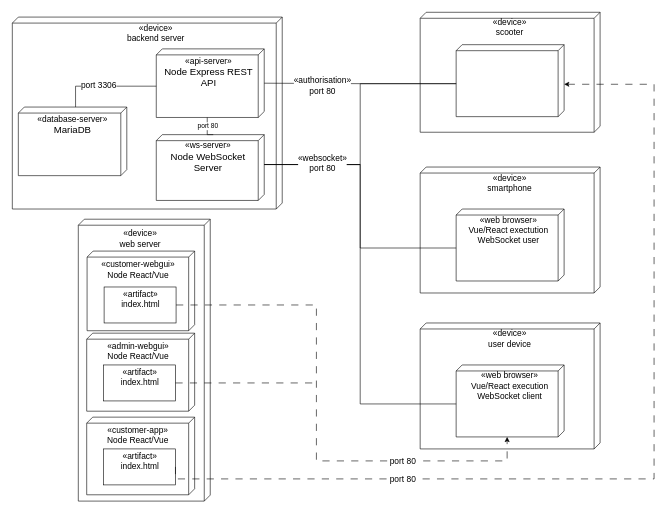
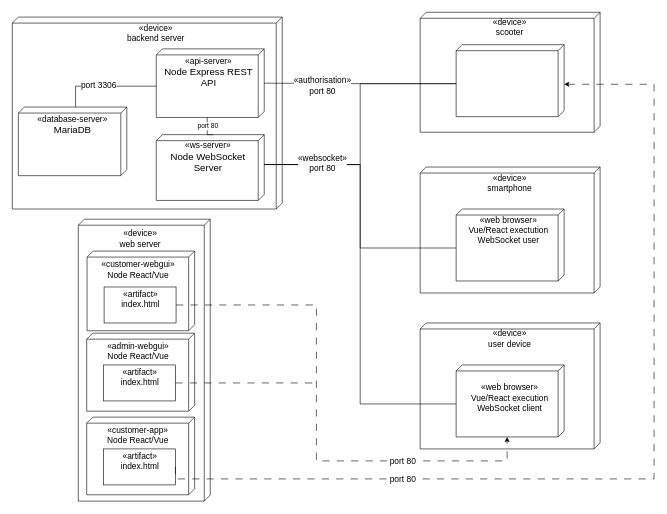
  <mxCell id="0" />
  <mxCell id="1" parent="0" />
  <mxCell id="2" value="" style="verticalAlign=top;align=left;spacingTop=8;spacingLeft=2;spacingRight=12;shape=cube;size=10;direction=south;fontStyle=4;html=1;whiteSpace=wrap;" parent="1" vertex="1"><mxGeometry x="700" y="20" width="300" height="200" as="geometry" /></mxCell>
  <mxCell id="3" value="" style="verticalAlign=top;align=left;spacingTop=8;spacingLeft=2;spacingRight=12;shape=cube;size=10;direction=south;fontStyle=4;html=1;whiteSpace=wrap;" parent="1" vertex="1"><mxGeometry x="700" y="278" width="300" height="210" as="geometry" /></mxCell>
  <mxCell id="4" value="" style="verticalAlign=top;align=left;spacingTop=8;spacingLeft=2;spacingRight=12;shape=cube;size=10;direction=south;fontStyle=4;html=1;whiteSpace=wrap;" parent="1" vertex="1"><mxGeometry x="760" y="74" width="180" height="120" as="geometry" /></mxCell>
  <mxCell id="5" value="" style="verticalAlign=top;align=left;spacingTop=8;spacingLeft=2;spacingRight=12;shape=cube;size=10;direction=south;fontStyle=4;html=1;whiteSpace=wrap;" parent="1" vertex="1"><mxGeometry x="760" y="348" width="180" height="120" as="geometry" /></mxCell>
  <mxCell id="6" value="" style="group" parent="1" vertex="1" connectable="0"><mxGeometry x="130" y="375" width="480" height="460" as="geometry" /></mxCell>
  <mxCell id="7" value="" style="group;fontSize=14;" parent="6" vertex="1" connectable="0"><mxGeometry y="-10" width="237.317" height="470" as="geometry" /></mxCell>
  <mxCell id="8" value="" style="verticalAlign=top;align=left;spacingTop=8;spacingLeft=2;spacingRight=12;shape=cube;size=10;direction=south;fontStyle=4;html=1;whiteSpace=wrap;fontSize=14;" parent="7" vertex="1"><mxGeometry width="220" height="470" as="geometry" /></mxCell>
  <mxCell id="9" value="" style="verticalAlign=top;align=left;spacingTop=8;spacingLeft=2;spacingRight=12;shape=cube;size=10;direction=south;fontStyle=4;html=1;whiteSpace=wrap;fontSize=14;" parent="7" vertex="1"><mxGeometry x="14.66" y="53.13" width="179.34" height="132.8" as="geometry" /></mxCell>
  <mxCell id="10" value="«device»&lt;div style=&quot;font-size: 14px;&quot;&gt;web server&lt;/div&gt;" style="text;html=1;strokeColor=none;fillColor=none;align=center;verticalAlign=middle;whiteSpace=wrap;rounded=0;fontSize=14;" parent="7" vertex="1"><mxGeometry x="25.789" y="10.003" width="155.122" height="43.125" as="geometry" /></mxCell>
  <mxCell id="11" value="" style="group;fontSize=14;" parent="7" vertex="1" connectable="0"><mxGeometry x="7.317" y="283.125" width="230" height="172.5" as="geometry" /></mxCell>
  <mxCell id="12" value="" style="verticalAlign=top;align=left;spacingTop=8;spacingLeft=2;spacingRight=12;shape=cube;size=10;direction=south;fontStyle=4;html=1;whiteSpace=wrap;fontSize=14;" parent="7" vertex="1"><mxGeometry x="14" y="330" width="180" height="129.45" as="geometry" /></mxCell>
  <mxCell id="13" value="«customer-app»&lt;div style=&quot;font-size: 14px;&quot;&gt;Node React/Vue&lt;br style=&quot;font-size: 14px;&quot;&gt;&lt;/div&gt;" style="text;html=1;strokeColor=none;fillColor=none;align=center;verticalAlign=middle;whiteSpace=wrap;rounded=0;fontSize=14;" parent="7" vertex="1"><mxGeometry x="22.44" y="340" width="155.12" height="40" as="geometry" /></mxCell>
  <mxCell id="14" value="" style="verticalAlign=top;align=left;spacingTop=8;spacingLeft=2;spacingRight=12;shape=cube;size=10;direction=south;fontStyle=4;html=1;whiteSpace=wrap;fontSize=14;" parent="7" vertex="1"><mxGeometry x="14" y="190.0" width="180" height="130.09" as="geometry" /></mxCell>
  <mxCell id="15" value="«admin-webgui»&lt;div style=&quot;font-size: 14px;&quot;&gt;Node React/Vue&lt;br style=&quot;font-size: 14px;&quot;&gt;&lt;/div&gt;" style="text;html=1;strokeColor=none;fillColor=none;align=center;verticalAlign=middle;whiteSpace=wrap;rounded=0;fontSize=14;" parent="7" vertex="1"><mxGeometry x="36.28" y="200" width="128.11" height="40" as="geometry" /></mxCell>
  <mxCell id="16" value="«customer-webgui»&lt;div style=&quot;font-size: 14px;&quot;&gt;Node React/Vue&lt;br style=&quot;font-size: 14px;&quot;&gt;&lt;/div&gt;" style="text;html=1;strokeColor=none;fillColor=none;align=center;verticalAlign=middle;whiteSpace=wrap;rounded=0;fontSize=14;" parent="7" vertex="1"><mxGeometry x="31.77" y="64" width="136.45" height="40" as="geometry" /></mxCell>
  <mxCell id="17" value="" style="rounded=0;whiteSpace=wrap;html=1;fontSize=14;" parent="7" vertex="1"><mxGeometry x="43" y="113" width="120" height="60" as="geometry" /></mxCell>
  <mxCell id="18" value="«artifact»&lt;div style=&quot;font-size: 14px;&quot;&gt;index.html&lt;br style=&quot;font-size: 14px;&quot;&gt;&lt;/div&gt;" style="text;html=1;strokeColor=none;fillColor=none;align=center;verticalAlign=middle;whiteSpace=wrap;rounded=0;fontSize=14;" parent="7" vertex="1"><mxGeometry x="35.78" y="113" width="136.45" height="40" as="geometry" /></mxCell>
  <mxCell id="19" value="" style="rounded=0;whiteSpace=wrap;html=1;fontSize=14;" parent="7" vertex="1"><mxGeometry x="41.99" y="243" width="120" height="60" as="geometry" /></mxCell>
  <mxCell id="20" value="«artifact»&lt;div style=&quot;font-size: 14px;&quot;&gt;index.html&lt;br style=&quot;font-size: 14px;&quot;&gt;&lt;/div&gt;" style="text;html=1;strokeColor=none;fillColor=none;align=center;verticalAlign=middle;whiteSpace=wrap;rounded=0;fontSize=14;" parent="7" vertex="1"><mxGeometry x="34.77" y="243" width="136.45" height="40" as="geometry" /></mxCell>
  <mxCell id="21" value="" style="rounded=0;whiteSpace=wrap;html=1;fontSize=14;" parent="7" vertex="1"><mxGeometry x="41.99" y="383" width="120" height="60" as="geometry" /></mxCell>
  <mxCell id="22" value="«artifact»&lt;div style=&quot;font-size: 14px;&quot;&gt;index.html&lt;br style=&quot;font-size: 14px;&quot;&gt;&lt;/div&gt;" style="text;html=1;strokeColor=none;fillColor=none;align=center;verticalAlign=middle;whiteSpace=wrap;rounded=0;fontSize=14;" parent="7" vertex="1"><mxGeometry x="34.77" y="383" width="136.45" height="40" as="geometry" /></mxCell>
  <mxCell id="23" value="" style="group" parent="1" vertex="1" connectable="0"><mxGeometry x="20" y="28" width="480" height="350" as="geometry" /></mxCell>
  <mxCell id="24" value="" style="verticalAlign=top;align=left;spacingTop=8;spacingLeft=2;spacingRight=12;shape=cube;size=10;direction=south;fontStyle=4;html=1;whiteSpace=wrap;" parent="23" vertex="1"><mxGeometry width="450" height="320" as="geometry" /></mxCell>
  <mxCell id="25" value="" style="verticalAlign=top;align=left;spacingTop=8;spacingLeft=2;spacingRight=12;shape=cube;size=10;direction=south;fontStyle=4;html=1;whiteSpace=wrap;" parent="23" vertex="1"><mxGeometry x="240" y="196" width="180" height="109.7" as="geometry" /></mxCell>
  <mxCell id="26" value="" style="verticalAlign=top;align=left;spacingTop=8;spacingLeft=2;spacingRight=12;shape=cube;size=10;direction=south;fontStyle=4;html=1;whiteSpace=wrap;" parent="23" vertex="1"><mxGeometry x="10" y="150" width="180.87" height="114.37" as="geometry" /></mxCell>
  <mxCell id="27" value="" style="verticalAlign=top;align=left;spacingTop=8;spacingLeft=2;spacingRight=12;shape=cube;size=10;direction=south;fontStyle=4;html=1;whiteSpace=wrap;" parent="23" vertex="1"><mxGeometry x="240" y="53.0" width="180" height="114.37" as="geometry" /></mxCell>
  <mxCell id="28" value="«device»&lt;div style=&quot;font-size: 14px;&quot;&gt;backend server&lt;/div&gt;" style="text;html=1;strokeColor=none;fillColor=none;align=center;verticalAlign=middle;whiteSpace=wrap;rounded=0;fontSize=14;" parent="23" vertex="1"><mxGeometry x="162.439" y="10.938" width="155.122" height="32.812" as="geometry" /></mxCell>
  <mxCell id="29" value="&lt;font style=&quot;font-size: 14px;&quot;&gt;«database-server»&lt;/font&gt;&lt;div&gt;&lt;font size=&quot;3&quot;&gt;MariaDB&lt;br&gt;&lt;/font&gt;&lt;/div&gt;" style="text;html=1;strokeColor=none;fillColor=none;align=center;verticalAlign=middle;whiteSpace=wrap;rounded=0;" parent="23" vertex="1"><mxGeometry x="22.88" y="160" width="155.12" height="40" as="geometry" /></mxCell>
  <mxCell id="30" value="&lt;font style=&quot;font-size: 14px;&quot;&gt;«ws-server»&lt;/font&gt;&lt;div&gt;&lt;font size=&quot;3&quot;&gt;Node WebSocket Server&lt;br&gt;&lt;/font&gt;&lt;/div&gt;" style="text;html=1;strokeColor=none;fillColor=none;align=center;verticalAlign=middle;whiteSpace=wrap;rounded=0;" parent="23" vertex="1"><mxGeometry x="249.46" y="206" width="155.12" height="54" as="geometry" /></mxCell>
  <mxCell id="31" value="&lt;font style=&quot;font-size: 14px;&quot;&gt;«api-server»&lt;/font&gt;&lt;div&gt;&lt;font size=&quot;3&quot;&gt;Node Express REST API&lt;br&gt;&lt;/font&gt;&lt;/div&gt;" style="text;html=1;strokeColor=none;fillColor=none;align=center;verticalAlign=middle;whiteSpace=wrap;rounded=0;" parent="23" vertex="1"><mxGeometry x="250.43" y="63" width="155.12" height="57" as="geometry" /></mxCell>
  <mxCell id="32" style="edgeStyle=orthogonalEdgeStyle;rounded=0;orthogonalLoop=1;jettySize=auto;html=1;exitX=0;exitY=0;exitDx=0;exitDy=85;exitPerimeter=0;entryX=0;entryY=0;entryDx=114.37;entryDy=95;entryPerimeter=0;endArrow=none;endFill=0;" parent="23" source="25" target="27" edge="1"><mxGeometry relative="1" as="geometry" /></mxCell>
  <mxCell id="33" value="port 80" style="edgeLabel;html=1;align=center;verticalAlign=middle;resizable=0;points=[];" parent="32" vertex="1" connectable="0"><mxGeometry x="0.561" relative="1" as="geometry"><mxPoint y="5" as="offset" /></mxGeometry></mxCell>
  <mxCell id="34" style="edgeStyle=orthogonalEdgeStyle;rounded=0;orthogonalLoop=1;jettySize=auto;html=1;exitX=0;exitY=0;exitDx=62.185;exitDy=180;exitPerimeter=0;entryX=0;entryY=0;entryDx=0;entryDy=85.435;entryPerimeter=0;endArrow=none;endFill=0;" parent="23" source="27" target="26" edge="1"><mxGeometry relative="1" as="geometry" /></mxCell>
  <mxCell id="35" value="port 3306" style="edgeLabel;html=1;align=center;verticalAlign=middle;resizable=0;points=[];fontSize=14;" parent="34" vertex="1" connectable="0"><mxGeometry x="0.145" y="1" relative="1" as="geometry"><mxPoint y="-3" as="offset" /></mxGeometry></mxCell>
  <mxCell id="36" value="&lt;div style=&quot;font-size: 14px;&quot;&gt;«device»&lt;/div&gt;&lt;div style=&quot;font-size: 14px;&quot;&gt;smartphone&lt;br style=&quot;font-size: 14px;&quot;&gt;&lt;/div&gt;" style="text;html=1;strokeColor=none;fillColor=none;align=center;verticalAlign=middle;whiteSpace=wrap;rounded=0;fontSize=14;" parent="1" vertex="1"><mxGeometry x="772.439" y="287.998" width="155.122" height="32.812" as="geometry" /></mxCell>
  <mxCell id="37" value="«device»&lt;div style=&quot;font-size: 14px;&quot;&gt;scooter&lt;/div&gt;" style="text;html=1;strokeColor=none;fillColor=none;align=center;verticalAlign=middle;whiteSpace=wrap;rounded=0;fontSize=14;" parent="1" vertex="1"><mxGeometry x="772.439" y="27.997" width="155.122" height="32.812" as="geometry" /></mxCell>
  <mxCell id="38" value="" style="verticalAlign=top;align=left;spacingTop=8;spacingLeft=2;spacingRight=12;shape=cube;size=10;direction=south;fontStyle=4;html=1;whiteSpace=wrap;" parent="1" vertex="1"><mxGeometry x="700" y="538" width="300" height="210" as="geometry" /></mxCell>
  <mxCell id="39" value="" style="verticalAlign=top;align=left;spacingTop=8;spacingLeft=2;spacingRight=12;shape=cube;size=10;direction=south;fontStyle=4;html=1;whiteSpace=wrap;" parent="1" vertex="1"><mxGeometry x="760" y="608" width="180" height="120" as="geometry" /></mxCell>
  <mxCell id="40" value="&lt;div style=&quot;font-size: 14px;&quot;&gt;«device»&lt;/div&gt;&lt;div style=&quot;font-size: 14px;&quot;&gt;user device&lt;br style=&quot;font-size: 14px;&quot;&gt;&lt;/div&gt;" style="text;html=1;strokeColor=none;fillColor=none;align=center;verticalAlign=middle;whiteSpace=wrap;rounded=0;fontSize=14;" parent="1" vertex="1"><mxGeometry x="772.439" y="547.997" width="155.122" height="32.812" as="geometry" /></mxCell>
- <mxCell id="41" value="&lt;div style=&quot;font-size: 14px;&quot;&gt;«web browser»&lt;/div&gt;&lt;div style=&quot;font-size: 14px;&quot;&gt;Vue/React execution&lt;/div&gt;&lt;div style=&quot;font-size: 14px;&quot;&gt;WebSocket client&lt;br style=&quot;font-size: 14px;&quot;&gt;&lt;/div&gt;" style="text;html=1;strokeColor=none;fillColor=none;align=center;verticalAlign=middle;whiteSpace=wrap;rounded=0;fontSize=14;" parent="1" vertex="1"><mxGeometry x="772.44" y="618" width="155.12" height="50" as="geometry" /></mxCell>
+ <mxCell id="41" value="&lt;div style=&quot;font-size: 14px;&quot;&gt;«web browser»&lt;/div&gt;&lt;div style=&quot;font-size: 14px;&quot;&gt;Vue/React execution&lt;/div&gt;&lt;div style=&quot;font-size: 14px;&quot;&gt;WebSocket client&lt;br style=&quot;font-size: 14px;&quot;&gt;&lt;/div&gt;" style="text;html=1;strokeColor=none;fillColor=none;align=center;verticalAlign=middle;whiteSpace=wrap;rounded=0;fontSize=14;" parent="1" vertex="1"><mxGeometry x="772.44" y="638" width="155.12" height="50" as="geometry" /></mxCell>
  <mxCell id="42" value="«web browser»&lt;div style=&quot;font-size: 14px;&quot;&gt;Vue/React exectution&lt;br style=&quot;font-size: 14px;&quot;&gt;WebSocket user&lt;br style=&quot;font-size: 14px;&quot;&gt;&lt;/div&gt;" style="text;html=1;strokeColor=none;fillColor=none;align=center;verticalAlign=middle;whiteSpace=wrap;rounded=0;fontSize=14;" parent="1" vertex="1"><mxGeometry x="770" y="358" width="155.12" height="50" as="geometry" /></mxCell>
  <mxCell id="43" style="edgeStyle=orthogonalEdgeStyle;rounded=0;orthogonalLoop=1;jettySize=auto;html=1;exitX=0;exitY=0;exitDx=65;exitDy=180;exitPerimeter=0;entryX=0;entryY=0;entryDx=49.85;entryDy=0;entryPerimeter=0;startArrow=none;startFill=0;endArrow=none;endFill=0;" parent="1" source="4" target="25" edge="1"><mxGeometry relative="1" as="geometry" /></mxCell>
  <mxCell id="44" style="edgeStyle=orthogonalEdgeStyle;rounded=0;orthogonalLoop=1;jettySize=auto;html=1;exitX=0;exitY=0;exitDx=65;exitDy=180;exitPerimeter=0;entryX=0;entryY=0;entryDx=49.85;entryDy=0;entryPerimeter=0;startArrow=none;startFill=0;endArrow=none;endFill=0;" parent="1" source="5" target="25" edge="1"><mxGeometry relative="1" as="geometry" /></mxCell>
  <mxCell id="45" style="edgeStyle=orthogonalEdgeStyle;rounded=0;orthogonalLoop=1;jettySize=auto;html=1;exitX=0;exitY=0;exitDx=65;exitDy=180;exitPerimeter=0;entryX=0;entryY=0;entryDx=49.85;entryDy=0;entryPerimeter=0;startArrow=none;startFill=0;endArrow=none;endFill=0;" parent="1" source="39" target="25" edge="1"><mxGeometry relative="1" as="geometry" /></mxCell>
  <mxCell id="46" value="&lt;div style=&quot;font-size: 14px;&quot;&gt;«websocket»&lt;/div&gt;&lt;div style=&quot;font-size: 14px;&quot;&gt;port 80&lt;/div&gt;" style="edgeLabel;html=1;align=center;verticalAlign=middle;resizable=0;points=[];fontSize=14;" parent="45" vertex="1" connectable="0"><mxGeometry x="0.705" y="-3" relative="1" as="geometry"><mxPoint x="-10" as="offset" /></mxGeometry></mxCell>
  <mxCell id="47" style="edgeStyle=orthogonalEdgeStyle;rounded=0;orthogonalLoop=1;jettySize=auto;html=1;exitX=0;exitY=0;exitDx=65;exitDy=180;exitPerimeter=0;endArrow=none;endFill=0;" parent="1" source="4" target="27" edge="1"><mxGeometry relative="1" as="geometry" /></mxCell>
  <mxCell id="48" value="&lt;div style=&quot;font-size: 14px;&quot;&gt;«authorisation»&lt;/div&gt;&lt;div style=&quot;font-size: 14px;&quot;&gt;port 80&lt;/div&gt;" style="edgeLabel;html=1;align=center;verticalAlign=middle;resizable=0;points=[];fontSize=14;" parent="47" vertex="1" connectable="0"><mxGeometry x="0.5" y="3" relative="1" as="geometry"><mxPoint x="17" as="offset" /></mxGeometry></mxCell>
  <mxCell id="49" style="edgeStyle=orthogonalEdgeStyle;rounded=0;orthogonalLoop=1;jettySize=auto;html=1;exitX=1;exitY=0.5;exitDx=0;exitDy=0;entryX=0;entryY=0;entryDx=120;entryDy=95;entryPerimeter=0;dashed=1;dashPattern=12 12;" parent="1" source="17" target="39" edge="1"><mxGeometry relative="1" as="geometry"><Array as="points"><mxPoint x="527" y="508" /><mxPoint x="527" y="768" /><mxPoint x="845" y="768" /></Array></mxGeometry></mxCell>
  <mxCell id="50" value="port 80" style="edgeLabel;html=1;align=center;verticalAlign=middle;resizable=0;points=[];fontSize=14;" parent="49" vertex="1" connectable="0"><mxGeometry x="0.495" y="2" relative="1" as="geometry"><mxPoint y="1" as="offset" /></mxGeometry></mxCell>
  <mxCell id="51" style="edgeStyle=orthogonalEdgeStyle;rounded=0;orthogonalLoop=1;jettySize=auto;html=1;exitX=1;exitY=0.5;exitDx=0;exitDy=0;dashed=1;dashPattern=12 12;endArrow=none;endFill=0;" parent="1" source="19" edge="1"><mxGeometry relative="1" as="geometry"><mxPoint x="526" y="638" as="targetPoint" /><Array as="points"><mxPoint x="526" y="638" /></Array></mxGeometry></mxCell>
  <mxCell id="52" style="edgeStyle=orthogonalEdgeStyle;rounded=0;orthogonalLoop=1;jettySize=auto;html=1;exitX=1;exitY=0.5;exitDx=0;exitDy=0;dashed=1;dashPattern=12 12;" parent="1" source="21" target="4" edge="1"><mxGeometry relative="1" as="geometry"><Array as="points"><mxPoint x="292" y="798" /><mxPoint x="1090" y="798" /><mxPoint x="1090" y="140" /></Array></mxGeometry></mxCell>
  <mxCell id="53" value="&lt;div style=&quot;font-size: 14px;&quot;&gt;port 80&lt;/div&gt;" style="edgeLabel;html=1;align=center;verticalAlign=middle;resizable=0;points=[];fontSize=14;" parent="52" vertex="1" connectable="0"><mxGeometry x="-0.508" y="-3" relative="1" as="geometry"><mxPoint x="-1" y="-4" as="offset" /></mxGeometry></mxCell>
